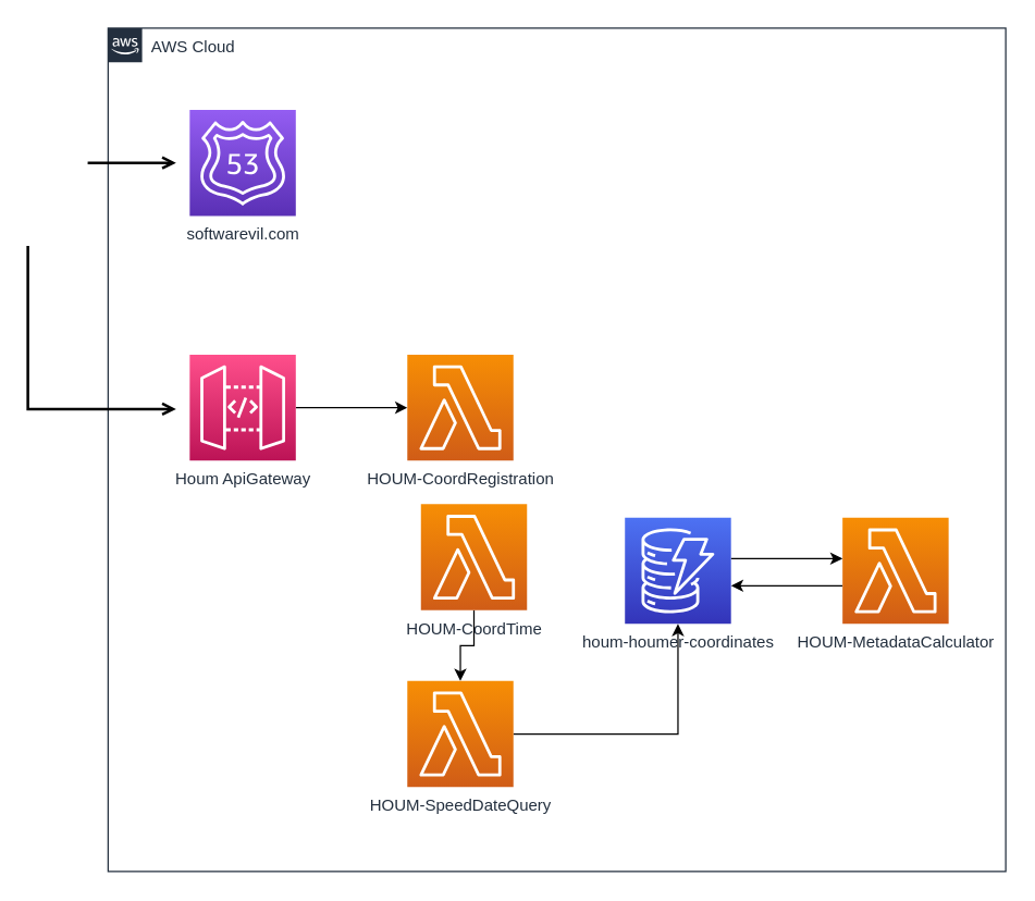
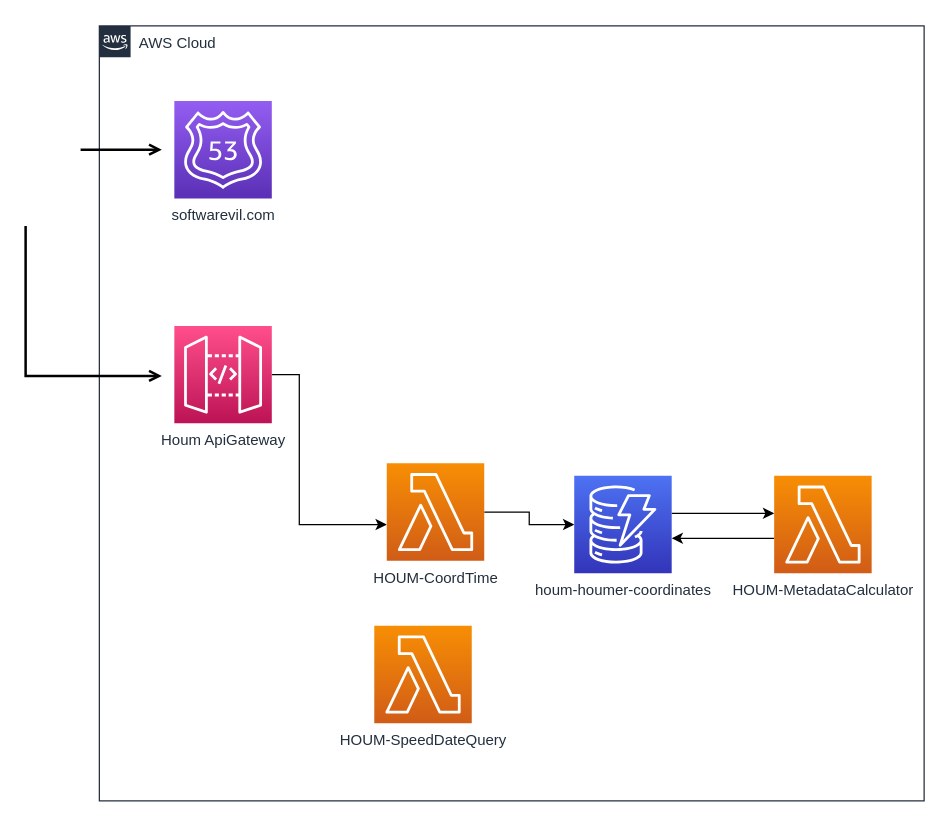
  <mxCell id="0" />
  <mxCell id="1" parent="0" />
  <mxCell id="2" value="AWS Cloud" style="points=[[0,0],[0.25,0],[0.5,0],[0.75,0],[1,0],[1,0.25],[1,0.5],[1,0.75],[1,1],[0.75,1],[0.5,1],[0.25,1],[0,1],[0,0.75],[0,0.5],[0,0.25]];outlineConnect=0;gradientColor=none;html=1;whiteSpace=wrap;fontSize=12;fontStyle=0;shape=mxgraph.aws4.group;grIcon=mxgraph.aws4.group_aws_cloud_alt;strokeColor=#232F3E;fillColor=none;verticalAlign=top;align=left;spacingLeft=30;fontColor=#232F3E;dashed=0;labelBackgroundColor=#ffffff;" parent="1" vertex="1"><mxGeometry x="79" y="20" width="660" height="620" as="geometry" /></mxCell>
  <mxCell id="3" value="" style="edgeStyle=orthogonalEdgeStyle;rounded=0;orthogonalLoop=1;jettySize=auto;html=1;endArrow=open;endFill=0;strokeWidth=2;" parent="1" edge="1"><mxGeometry relative="1" as="geometry"><Array as="points"><mxPoint x="20" y="300" /><mxPoint x="129" y="300" /></Array><mxPoint x="20" y="180" as="sourcePoint" /><mxPoint x="129" y="300" as="targetPoint" /></mxGeometry></mxCell>
  <mxCell id="4" style="edgeStyle=orthogonalEdgeStyle;rounded=0;orthogonalLoop=1;jettySize=auto;html=1;endArrow=open;endFill=0;strokeWidth=2;" parent="1" edge="1"><mxGeometry relative="1" as="geometry"><mxPoint x="63.992" y="119" as="sourcePoint" /><mxPoint x="129" y="119" as="targetPoint" /></mxGeometry></mxCell>
  <mxCell id="5" value="softwarevil.com" style="sketch=0;points=[[0,0,0],[0.25,0,0],[0.5,0,0],[0.75,0,0],[1,0,0],[0,1,0],[0.25,1,0],[0.5,1,0],[0.75,1,0],[1,1,0],[0,0.25,0],[0,0.5,0],[0,0.75,0],[1,0.25,0],[1,0.5,0],[1,0.75,0]];outlineConnect=0;fontColor=#232F3E;gradientColor=#945DF2;gradientDirection=north;fillColor=#5A30B5;strokeColor=#ffffff;dashed=0;verticalLabelPosition=bottom;verticalAlign=top;align=center;html=1;fontSize=12;fontStyle=0;aspect=fixed;shape=mxgraph.aws4.resourceIcon;resIcon=mxgraph.aws4.route_53;" vertex="1" parent="1"><mxGeometry x="139" y="80" width="78" height="78" as="geometry" /></mxCell>
- <mxCell id="6" style="edgeStyle=orthogonalEdgeStyle;rounded=0;orthogonalLoop=1;jettySize=auto;html=1;" edge="1" parent="1" source="8" target="9"><mxGeometry relative="1" as="geometry" /></mxCell>
+ <mxCell id="7" style="edgeStyle=orthogonalEdgeStyle;rounded=0;orthogonalLoop=1;jettySize=auto;html=1;" edge="1" parent="1" source="8" target="11"><mxGeometry relative="1" as="geometry"><Array as="points"><mxPoint x="239" y="299" /><mxPoint x="239" y="419" /></Array></mxGeometry></mxCell>
  <mxCell id="8" value="Houm ApiGateway" style="sketch=0;points=[[0,0,0],[0.25,0,0],[0.5,0,0],[0.75,0,0],[1,0,0],[0,1,0],[0.25,1,0],[0.5,1,0],[0.75,1,0],[1,1,0],[0,0.25,0],[0,0.5,0],[0,0.75,0],[1,0.25,0],[1,0.5,0],[1,0.75,0]];outlineConnect=0;fontColor=#232F3E;gradientColor=#FF4F8B;gradientDirection=north;fillColor=#BC1356;strokeColor=#ffffff;dashed=0;verticalLabelPosition=bottom;verticalAlign=top;align=center;html=1;fontSize=12;fontStyle=0;aspect=fixed;shape=mxgraph.aws4.resourceIcon;resIcon=mxgraph.aws4.api_gateway;" vertex="1" parent="1"><mxGeometry x="139" y="260" width="78" height="78" as="geometry" /></mxCell>
- <mxCell id="9" value="HOUM-CoordRegistration" style="sketch=0;points=[[0,0,0],[0.25,0,0],[0.5,0,0],[0.75,0,0],[1,0,0],[0,1,0],[0.25,1,0],[0.5,1,0],[0.75,1,0],[1,1,0],[0,0.25,0],[0,0.5,0],[0,0.75,0],[1,0.25,0],[1,0.5,0],[1,0.75,0]];outlineConnect=0;fontColor=#232F3E;gradientColor=#F78E04;gradientDirection=north;fillColor=#D05C17;strokeColor=#ffffff;dashed=0;verticalLabelPosition=bottom;verticalAlign=top;align=center;html=1;fontSize=12;fontStyle=0;aspect=fixed;shape=mxgraph.aws4.resourceIcon;resIcon=mxgraph.aws4.lambda;" vertex="1" parent="1"><mxGeometry x="299" y="260" width="78" height="78" as="geometry" /></mxCell>
- <mxCell id="10" style="edgeStyle=orthogonalEdgeStyle;rounded=0;orthogonalLoop=1;jettySize=auto;html=1;" edge="1" parent="1" source="11" target="13"><mxGeometry relative="1" as="geometry" /></mxCell>
+ <mxCell id="10" style="edgeStyle=orthogonalEdgeStyle;rounded=0;orthogonalLoop=1;jettySize=auto;html=1;" edge="1" parent="1" source="11" target="15"><mxGeometry relative="1" as="geometry" /></mxCell>
  <mxCell id="11" value="HOUM-CoordTime" style="sketch=0;points=[[0,0,0],[0.25,0,0],[0.5,0,0],[0.75,0,0],[1,0,0],[0,1,0],[0.25,1,0],[0.5,1,0],[0.75,1,0],[1,1,0],[0,0.25,0],[0,0.5,0],[0,0.75,0],[1,0.25,0],[1,0.5,0],[1,0.75,0]];outlineConnect=0;fontColor=#232F3E;gradientColor=#F78E04;gradientDirection=north;fillColor=#D05C17;strokeColor=#ffffff;dashed=0;verticalLabelPosition=bottom;verticalAlign=top;align=center;html=1;fontSize=12;fontStyle=0;aspect=fixed;shape=mxgraph.aws4.resourceIcon;resIcon=mxgraph.aws4.lambda;" vertex="1" parent="1"><mxGeometry x="309" y="370" width="78" height="78" as="geometry" /></mxCell>
- <mxCell id="12" style="edgeStyle=orthogonalEdgeStyle;rounded=0;orthogonalLoop=1;jettySize=auto;html=1;" edge="1" parent="1" source="13" target="15"><mxGeometry relative="1" as="geometry" /></mxCell>
  <mxCell id="13" value="HOUM-SpeedDateQuery" style="sketch=0;points=[[0,0,0],[0.25,0,0],[0.5,0,0],[0.75,0,0],[1,0,0],[0,1,0],[0.25,1,0],[0.5,1,0],[0.75,1,0],[1,1,0],[0,0.25,0],[0,0.5,0],[0,0.75,0],[1,0.25,0],[1,0.5,0],[1,0.75,0]];outlineConnect=0;fontColor=#232F3E;gradientColor=#F78E04;gradientDirection=north;fillColor=#D05C17;strokeColor=#ffffff;dashed=0;verticalLabelPosition=bottom;verticalAlign=top;align=center;html=1;fontSize=12;fontStyle=0;aspect=fixed;shape=mxgraph.aws4.resourceIcon;resIcon=mxgraph.aws4.lambda;" vertex="1" parent="1"><mxGeometry x="299" y="500" width="78" height="78" as="geometry" /></mxCell>
  <mxCell id="14" style="edgeStyle=orthogonalEdgeStyle;rounded=0;orthogonalLoop=1;jettySize=auto;html=1;" edge="1" parent="1" source="15"><mxGeometry relative="1" as="geometry"><mxPoint x="619" y="410" as="targetPoint" /><Array as="points"><mxPoint x="619" y="410" /></Array></mxGeometry></mxCell>
  <mxCell id="15" value="houm-houmer-coordinates" style="sketch=0;points=[[0,0,0],[0.25,0,0],[0.5,0,0],[0.75,0,0],[1,0,0],[0,1,0],[0.25,1,0],[0.5,1,0],[0.75,1,0],[1,1,0],[0,0.25,0],[0,0.5,0],[0,0.75,0],[1,0.25,0],[1,0.5,0],[1,0.75,0]];outlineConnect=0;fontColor=#232F3E;gradientColor=#4D72F3;gradientDirection=north;fillColor=#3334B9;strokeColor=#ffffff;dashed=0;verticalLabelPosition=bottom;verticalAlign=top;align=center;html=1;fontSize=12;fontStyle=0;aspect=fixed;shape=mxgraph.aws4.resourceIcon;resIcon=mxgraph.aws4.dynamodb;" vertex="1" parent="1"><mxGeometry x="459" y="380" width="78" height="78" as="geometry" /></mxCell>
  <mxCell id="16" style="edgeStyle=orthogonalEdgeStyle;rounded=0;orthogonalLoop=1;jettySize=auto;html=1;" edge="1" parent="1" source="17"><mxGeometry relative="1" as="geometry"><mxPoint x="537" y="430" as="targetPoint" /><Array as="points"><mxPoint x="537" y="430" /></Array></mxGeometry></mxCell>
  <mxCell id="17" value="HOUM-MetadataCalculator" style="sketch=0;points=[[0,0,0],[0.25,0,0],[0.5,0,0],[0.75,0,0],[1,0,0],[0,1,0],[0.25,1,0],[0.5,1,0],[0.75,1,0],[1,1,0],[0,0.25,0],[0,0.5,0],[0,0.75,0],[1,0.25,0],[1,0.5,0],[1,0.75,0]];outlineConnect=0;fontColor=#232F3E;gradientColor=#F78E04;gradientDirection=north;fillColor=#D05C17;strokeColor=#ffffff;dashed=0;verticalLabelPosition=bottom;verticalAlign=top;align=center;html=1;fontSize=12;fontStyle=0;aspect=fixed;shape=mxgraph.aws4.resourceIcon;resIcon=mxgraph.aws4.lambda;" vertex="1" parent="1"><mxGeometry x="619" y="380" width="78" height="78" as="geometry" /></mxCell>
